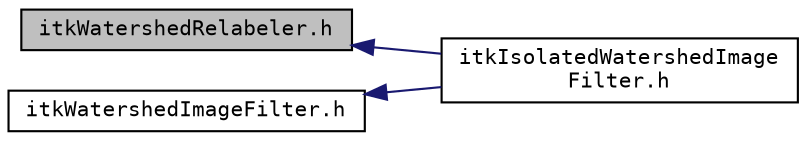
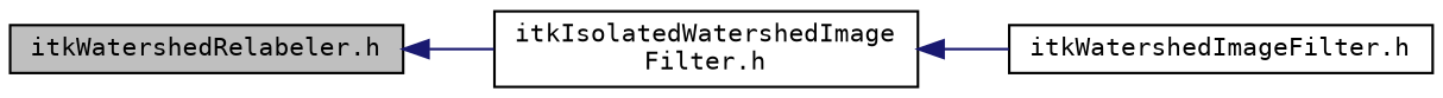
  digraph {
    fontname="DejaVu Sans Mono"
    rankdir=LR
    node [color=black fillcolor=white fontname="DejaVu Sans Mono" fontsize=10 shape=record style=filled]
    edge [color=midnightblue dir=back fontname="DejaVu Sans Mono" fontsize=10 labelfontname=Helvetica labelfontsize=10 style=solid]
    n1 [fillcolor=grey75 fontcolor=black height=0.2 label="itkWatershedRelabeler.h" width=0.4]
    n2 [height=0.2 label="itkIsolatedWatershedImage\lFilter.h" width=0.4]
    n3 [height=0.2 label="itkWatershedImageFilter.h" width=0.4]
    n1 -> n2
-   n3 -> n2
+   n2 -> n3
  }
